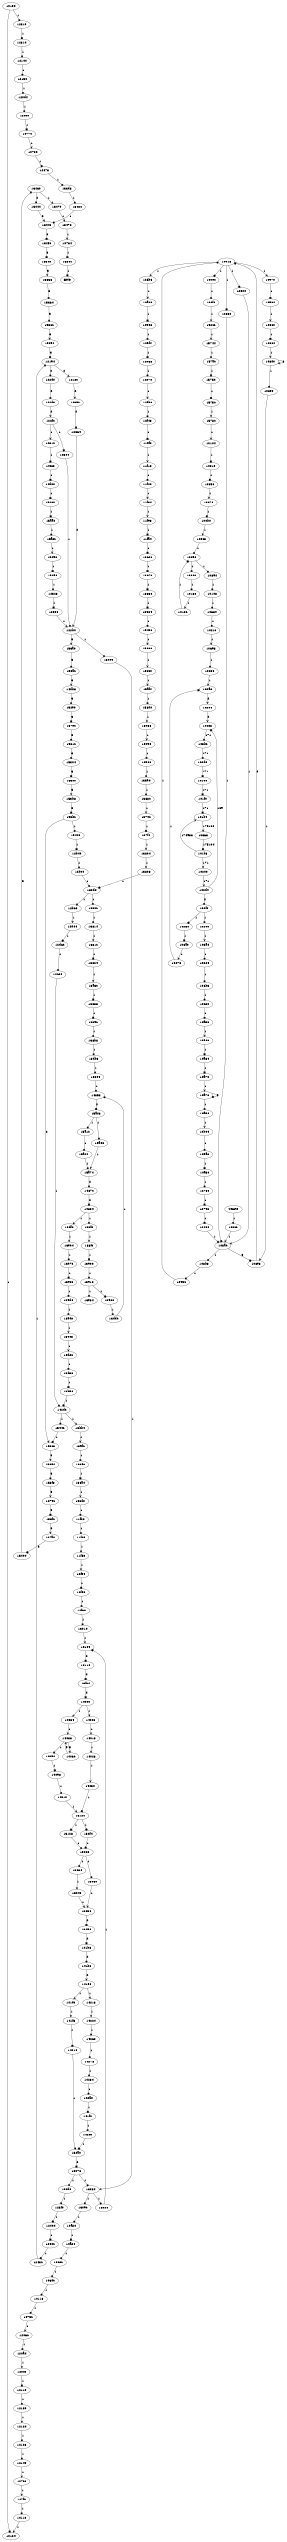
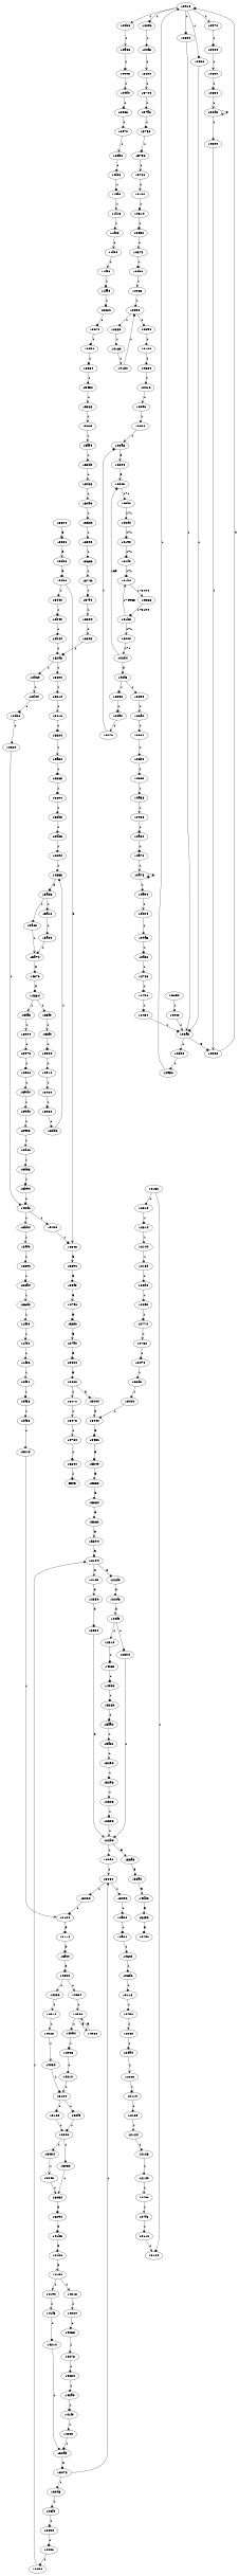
  digraph {
    edge [arrowhead=dot]
    15844
    END
    10784
    13478
    13470
    "142dc"
    "1544c"
    "13bb4"
    "153c8"
    "139fc"
    "153e4"
    "12c24"
    "12d44"
    "12d6c"
    "12b60"
    n16 [label="182d8"]
    "12b44"
    "1380c"
    13814
    "153bc"
    15440
    "12b40"
    12304
    "122b0"
    "153a0"
    "130e4"
    "153ac"
    13084
    13444
    "1344c"
    "1345c"
    15340
    "1279c"
    "153fc"
    "127a0"
    15404
    "1530c"
    "153b8"
    15304
    12194
    "121c0"
    "122d0"
    "1235c"
    "122d8"
    12364
    15394
    15358
    "133d8"
    "1342c"
    10780
    12478
    "120e0"
    10774
    "120d4"
    12810
    12814
    12144
    12150
    10150
    10124
    "127f8"
    "1011c"
    12140
    "127cc"
    12124
    12128
    12180
    12110
    "1206c"
    "120a4"
    "120c0"
    "106dc"
    10118
    "1075c"
    "10a24"
    "106cc"
    "14db8"
    "152e0"
    "10a20"
    "1309c"
    13020
    13104
    12328
    12308
    15298
    "157ec"
-   "1581c"
    15290
    "15aa4"
    "15acc"
    "14cc8"
    "14d00"
    15260
    12310
    "122fc"
    12404
    "1240c"
    "1243c"
    13078
    "130d8"
    "123f0"
    14214
    "132a0"
    "141f8"
    "141ec"
    15364
    "1536c"
    "141e4"
    14218
    14224
    13048
    13054
    13294
    "141b8"
    13034
    13128
    13028
    13030
    14030
    13124
    "132f4"
    14028
    14018
    "11fa4"
    "1362c"
    "1367c"
    "1355c"
    "100f8"
    "152cc"
    15744
    "157ac"
    14858
    "15a08"
    "15a1c"
    "15a48"
    "15a44"
    "15a74"
    "11ef8"
    "11f18"
    "11f20"
    "11f34"
    13888
    "1389c"
    "138b8"
    "13db8"
    "12e70"
    "12ebc"
    "12f48"
    "1016c"
    "1018c"
    10890
    10880
    10894
    "137f4"
    13804
    13808
    "109f4"
    "12e68"
    "102f8"
    "1025c"
    10290
    "106a0"
    "106a4"
    10278
    15750
    "125b8"
    "10a48"
    "109e8"
    "153f8"
    "11f98"
    "1278c"
    12798
    12484
    "108ac"
    "109a8"
    "10a3c"
    "10a70"
    "10a78"
    "10a94"
    "10b04"
    13460
    12500
    "108e8"
    "108b8"
    10918
    "1095c"
    "10a64"
    14278
    14284
    "142a0"
    "141f0"
    10988
    "1085c"
    10878
    "100b0"
    "100c8"
    "106c0"
    "10a58"
    10324
    "106b8"
    "102d4"
    "102c8"
    "103bc"
    "102d0"
    "102a8"
    "102e4"
    "1397c"
    "13e8c"
    "139d4"
    "139dc"
    10108
    14094
    14098
    14010
    "13fc4"
    14000
    "1400c"
    14034
    14088
    "13d2c"
    "13d38"
    "13b94"
    "101b8"
    10200
    "101b4"
    10368
    "136a4"
    "136d0"
    "11fb0"
    "11f44"
    "1578c"
    10104
    10810
    "101f0"
    10970
    "1256c"
    "100ec"
    10984
    "108c0"
    "141bc"
    14268
    "13a3c"
    13900
    13918
    "13e84"
    13930
    "1575c"
    "138fc"
    "1381c"
    13824
    "108d0"
    "108e0"
    START
    "100cc"
    "108c4"
    "11f5c"
    "1021c"
    10698
    10238
    "12f54"
    "12f58"
    10684
    "13e04"
    "1545c"
    15888
    "158c0"
    "15af4"
    "1406c"
    10190
    14884
    "138f0"
    "13df8"
    15490
    "1358c"
    13590
    "1368c"
    13584
    "1487c"
    "12f68"
    "158d0"
    15488
    "138e4"
    "1374c"
    13010
    "13ddc"
    "139e8"
    "1369c"
    13114
    "142cc"
    15844 -> END [arrowhead=box label=1]
    10784 -> 15844 [arrowhead=box label=1]
    13478 -> 10784 [arrowhead=vee label=1]
    13470 -> 13478 [arrowhead=vee label=1]
    "142dc" -> "1544c" [label=1]
    "142dc" -> "13bb4" [arrowhead=vee label=1]
    "1544c" -> "153c8" [arrowhead=box label=1]
    "13bb4" -> "139fc" [arrowhead=vee label=1]
    "153c8" -> "153e4" [arrowhead=vee label=3]
    "139fc" -> "1369c" [label=1]
    "153e4" -> "153f8" [label=3]
    "12c24" -> "142dc" [label=1]
    "12d44" -> "12d6c" [arrowhead=box label=1]
    "12d6c" -> "12c24" [label=1]
    "12b60" -> "12d44" [arrowhead=vee label=1]
    n16 -> "12b60" [label=1]
    n16 -> "1380c" [label=1]
    "12b44" -> n16 [label=1]
    "1380c" -> 13814 [label=1]
    13814 -> "1381c" [arrowhead=vee label=1]
    "153bc" -> "153c8" [arrowhead=vee label=2]
    "153bc" -> 15440 [label=1]
    15440 -> "12b40" [arrowhead=box label=1]
    "12b40" -> "12b44" [label=1]
    12304 -> "122b0" [label=1]
    "122b0" -> "153a0" [arrowhead=vee label=3]
    "122b0" -> "130e4" [label=1]
    "153a0" -> "153ac" [label=3]
    "130e4" -> 13084 [arrowhead=vee label=1]
    "153ac" -> "14db8" [arrowhead=vee label=3]
    13084 -> "1309c" [label=1]
    13084 -> 13020 [label=1]
    13444 -> "1344c" [arrowhead=vee label=2]
    "1344c" -> "1345c" [arrowhead=box label=3]
    "1345c" -> 15340 [arrowhead=box label=3]
    15340 -> 15358 [arrowhead=vee label=3]
    "1279c" -> "153fc" [arrowhead=box label=3]
    "153fc" -> "127a0" [arrowhead=vee label=3]
    "127a0" -> 15404 [arrowhead=box label=3]
    15404 -> 13460 [label=3]
    "1530c" -> "153b8" [arrowhead=vee label=3]
    "153b8" -> "153bc" [arrowhead=box label=3]
    15304 -> "1530c" [arrowhead=box label=3]
    12194 -> "121c0" [arrowhead=vee label=2]
    12194 -> "122d0" [label=2]
    "121c0" -> "1235c" [arrowhead=vee label=2]
    "122d0" -> "122d8" [label=2]
    "1235c" -> 12364 [arrowhead=box label=2]
    "122d8" -> "122fc" [arrowhead=vee label=2]
    12364 -> "122b0" [arrowhead=vee label=2]
    15394 -> 12194 [arrowhead=box label=3]
    15358 -> 15364 [label=3]
    "133d8" -> "1342c" [label=1]
    "1342c" -> "1344c" [label=1]
    10780 -> 12478 [arrowhead=box label=1]
    12478 -> "133d8" [label=1]
    "120e0" -> 10774 [arrowhead=box label=1]
    10774 -> 10780 [arrowhead=vee label=1]
    "120d4" -> "120e0" [label=1]
    12810 -> 12814 [arrowhead=box label=1]
    12814 -> 12144 [label=1]
    12144 -> 12150 [label=1]
    12150 -> "120d4" [label=1]
    10150 -> 12810 [label=1]
    10150 -> 10124 [arrowhead=box label=1]
    "127f8" -> "1011c" [label=1]
    "1011c" -> 10124 [arrowhead=vee label=1]
    12140 -> "127cc" [arrowhead=vee label=1]
    "127cc" -> "127f8" [arrowhead=vee label=1]
    12124 -> 12128 [label=1]
    12128 -> 12140 [label=1]
    12180 -> 12124 [arrowhead=vee label=1]
    12110 -> 12180 [label=1]
    "1206c" -> "120a4" [label=1]
    "120a4" -> "120c0" [arrowhead=vee label=1]
    "120c0" -> 12110 [arrowhead=box label=1]
    "106dc" -> 10118 [label=1]
    10118 -> "1075c" [label=1]
    "1075c" -> "1206c" [arrowhead=vee label=1]
    "10a24" -> "106cc" [label=1]
    "106cc" -> "106dc" [label=1]
    "14db8" -> "152e0" [label=3]
    "152e0" -> "157ec" [arrowhead=box label=3]
    "10a20" -> "10a24" [arrowhead=box label=1]
    "1309c" -> "10a20" [label=1]
    13020 -> 13104 [arrowhead=box label=1]
    13104 -> 13114 [arrowhead=box label=2]
    12328 -> 12308 [arrowhead=box label=1]
    12308 -> "122b0" [arrowhead=vee label=1]
    15298 -> 12328 [label=1]
-   "157ec" -> "1581c" [label=3]
-   "1581c" -> 15304 [label=3]
    15290 -> 15298 [arrowhead=box label=1]
    "15aa4" -> "15acc" [label=1]
    "15acc" -> 15290 [arrowhead=vee label=1]
    "14cc8" -> "14d00" [arrowhead=box label=1]
    "14d00" -> 15260 [arrowhead=box label=1]
    15260 -> "15aa4" [arrowhead=box label=1]
    12310 -> "14cc8" [arrowhead=box label=1]
    "122fc" -> 12304 [arrowhead=box label=1]
    "122fc" -> 12310 [arrowhead=vee label=1]
    12404 -> "1240c" [arrowhead=box label=1]
    "1240c" -> "1243c" [arrowhead=box label=1]
    "1243c" -> 12194 [label=1]
    13078 -> 13084 [label=1]
    13078 -> "130d8" [label=1]
    "130d8" -> "123f0" [label=1]
    "123f0" -> 12404 [arrowhead=box label=1]
    14214 -> "132a0" [label=1]
    "132a0" -> 13078 [arrowhead=box label=2]
    "141f8" -> 14214 [arrowhead=box label=1]
    "141ec" -> "141f8" [arrowhead=vee label=1]
    15364 -> "1536c" [label=3]
    "1536c" -> 15394 [arrowhead=vee label=3]
    "141e4" -> "141ec" [arrowhead=vee label=1]
    "141e4" -> 14218 [arrowhead=vee label=1]
    14218 -> 14224 [arrowhead=vee label=1]
    14224 -> 14268 [label=1]
    13048 -> 13054 [arrowhead=vee label=1]
    13054 -> 13294 [arrowhead=box label=2]
    13294 -> "141b8" [arrowhead=box label=2]
    "141b8" -> "141bc" [label=2]
    13034 -> 13048 [arrowhead=vee label=1]
    13128 -> 13028 [label=1]
    13028 -> 13034 [label=1]
    13028 -> 13030 [label=1]
    13030 -> 13054 [arrowhead=vee label=1]
    14030 -> 13124 [arrowhead=box label=1]
    13124 -> 13128 [arrowhead=box label=1]
    13124 -> "132f4" [arrowhead=box label=1]
    "132f4" -> 13028 [arrowhead=box label=1]
    14028 -> 14030 [arrowhead=vee label=1]
    14018 -> 14028 [arrowhead=vee label=1]
    "11fa4" -> "1362c" [arrowhead=box label=1]
    "1362c" -> "1367c" [arrowhead=box label=1]
    "1367c" -> "1355c" [arrowhead=box label=1]
    "1355c" -> 13584 [arrowhead=box label=1]
    "100f8" -> "152cc" [arrowhead=vee label=1]
    "152cc" -> 15744 [arrowhead=vee label=1]
    15744 -> "157ac" [label=1]
    "157ac" -> 15750 [arrowhead=box label=1]
    14858 -> "15a08" [arrowhead=box label=2]
    "15a08" -> "15a1c" [label=1]
    "15a08" -> "15a48" [label=1]
    "15a1c" -> "15a44" [label=1]
    "15a48" -> "15a74" [arrowhead=vee label=1]
    "15a44" -> "15a74" [label=1]
    "15a74" -> "1487c" [label=2]
    "11ef8" -> "11f18" [arrowhead=vee label=1]
    "11f18" -> "11f20" [label=1]
    "11f20" -> "11f34" [arrowhead=vee label=1]
    "11f34" -> "11f98" [arrowhead=vee label=1]
    13888 -> "1389c" [arrowhead=box label=1]
    "1389c" -> "138b8" [label=1]
    "138b8" -> "13db8" [label=1]
    "13db8" -> "138e4" [label=1]
    "12e70" -> "12ebc" [arrowhead=vee label=1]
    "12ebc" -> "12f48" [label=1]
    "12f48" -> "11ef8" [arrowhead=box label=1]
    "1016c" -> "1018c" [arrowhead=vee label=1]
    "1018c" -> 10890 [arrowhead=box label=1]
    10890 -> 10880 [label=1]
    10890 -> 10894 [label=1]
    10880 -> "1016c" [label=1]
    10894 -> 10108 [label=1]
    "137f4" -> 13804 [arrowhead=vee label=1]
    13804 -> 13808 [arrowhead=vee label=1]
    13808 -> n16 [arrowhead=box label=1]
    "109f4" -> "12e68" [arrowhead=box label=1]
    "12e68" -> "12e70" [label=1]
    "102f8" -> "1025c" [arrowhead=box label=1]
    "102f8" -> 10290 [label=1]
    "1025c" -> "106a0" [arrowhead=box label=1]
    10290 -> "106a4" [arrowhead=vee label=1]
    "106a0" -> 10278 [arrowhead=vee label=1]
    "106a4" -> 10324 [label=1]
    10278 -> "102a8" [arrowhead=box label=1]
    15750 -> "1575c" [arrowhead=box label=1]
    "125b8" -> "10a48" [arrowhead=vee label=1]
    "10a48" -> "109e8" [arrowhead=box label=1]
    "109e8" -> "109f4" [label=1]
    "153f8" -> "1279c" [arrowhead=vee label=3]
    "11f98" -> "11fa4" [arrowhead=box label=1]
    "1278c" -> 12798 [arrowhead=box label=1]
    12798 -> 12484 [arrowhead=box label=1]
    12484 -> "108ac" [arrowhead=box label=1]
    "108ac" -> "108e8" [arrowhead=box label=3]
    "108ac" -> "108b8" [label=1]
    "109a8" -> "10a3c" [arrowhead=box label=1]
    "10a3c" -> "1278c" [label=1]
    "10a70" -> "10a78" [arrowhead=vee label=1]
    "10a78" -> "10a78" [arrowhead=box label=5]
    "10a78" -> "10a94" [label=1]
    "10a94" -> "10b04" [arrowhead=vee label=1]
    "10b04" -> "109a8" [label=1]
    13460 -> 13470 [arrowhead=vee label=1]
    13460 -> 13444 [label=2]
    12500 -> "108ac" [arrowhead=vee label=1]
    "108e8" -> 10918 [arrowhead=box label=4]
    "108b8" -> "1095c" [label=1]
    10918 -> "125b8" [arrowhead=vee label=1]
    10918 -> 12500 [arrowhead=box label=1]
    10918 -> 10970 [arrowhead=vee label=1]
    10918 -> "1256c" [arrowhead=box label=1]
    10918 -> "100ec" [arrowhead=box label=1]
    "1095c" -> 10918 [label=1]
    "10a64" -> "10a70" [arrowhead=box label=1]
    14278 -> 14284 [label=1]
    14284 -> "142a0" [label=1]
    "142a0" -> "141f0" [arrowhead=box label=1]
    "141f0" -> "142cc" [label=1]
    10988 -> "10a64" [arrowhead=box label=1]
    "1085c" -> 10878 [arrowhead=vee label=1]
    10878 -> "100b0" [arrowhead=box label=1]
    "100b0" -> "100c8" [arrowhead=vee label=1]
    "100c8" -> 10890 [label=1]
    "106c0" -> "10a58" [label=1]
    "10a58" -> 10988 [arrowhead=vee label=1]
    10324 -> "106b8" [label=1]
    "106b8" -> "106c0" [label=1]
    "102d4" -> "102f8" [label=2]
    "102d4" -> "102c8" [arrowhead=box label=169]
    "102c8" -> "103bc" [label=171]
    "103bc" -> "102d0" [label=171]
    "102d0" -> 10190 [arrowhead=box label=171]
    "102a8" -> "102e4" [arrowhead=vee label=2]
    "102e4" -> "102c8" [arrowhead=vee label=2]
    "1397c" -> "13e8c" [arrowhead=box label=1]
    "13e8c" -> "139d4" [label=1]
    "139d4" -> "139dc" [label=1]
    "139dc" -> "139e8" [arrowhead=vee label=1]
    10108 -> 10684 [label=1]
    14094 -> 14098 [arrowhead=box label=1]
    14098 -> 14010 [label=1]
    14010 -> 13124 [arrowhead=vee label=1]
    "13fc4" -> 14000 [arrowhead=box label=2]
    14000 -> "1400c" [arrowhead=vee label=1]
    14000 -> 14034 [arrowhead=vee label=1]
    "1400c" -> 14018 [arrowhead=vee label=1]
    14034 -> 14088 [arrowhead=vee label=1]
    14088 -> 14094 [label=1]
    14088 -> "1406c" [arrowhead=vee label=5]
    "13d2c" -> "13d38" [label=1]
    "13d38" -> "13b94" [arrowhead=box label=1]
    "13b94" -> "142dc" [arrowhead=box label=1]
    "101b8" -> 10200 [arrowhead=vee label=171]
    "101b8" -> "101b4" [arrowhead=vee label=174933]
    10200 -> "102d4" [arrowhead=vee label=171]
    "101b4" -> 10368 [arrowhead=vee label=175104]
    10368 -> "101b8" [arrowhead=box label=175104]
    "136a4" -> "136d0" [arrowhead=vee label=1]
    "136d0" -> "11fb0" [label=1]
    "11fb0" -> "11f44" [label=1]
    "11f44" -> "11f5c" [label=1]
    "1578c" -> 10104 [arrowhead=vee label=1]
    10104 -> 10810 [arrowhead=box label=1]
    10810 -> "1085c" [arrowhead=box label=1]
    "101f0" -> "101b4" [arrowhead=box label=171]
    10970 -> 10984 [arrowhead=box label=1]
    "1256c" -> "108ac" [arrowhead=box label=1]
    "100ec" -> "100f8" [label=1]
    10984 -> "108c0" [arrowhead=vee label=1]
    "108c0" -> "108c4" [arrowhead=box label=1]
    "141bc" -> "141e4" [arrowhead=vee label=2]
    14268 -> 14278 [label=1]
    "13a3c" -> 13888 [arrowhead=box label=1]
    13900 -> 13918 [label=1]
    13918 -> "13e84" [label=1]
-   13918 -> 13930 [arrowhead=box label=1]
+   "13e84" -> 13930 [arrowhead=box label=1]
    13930 -> "13ddc" [label=1]
    "1575c" -> "1578c" [arrowhead=vee label=1]
    "138fc" -> 13900 [arrowhead=box label=1]
    "1381c" -> 13824 [arrowhead=box label=1]
    13824 -> "13a3c" [arrowhead=vee label=1]
    "108d0" -> "108d0" [arrowhead=vee label=8]
    "108d0" -> "108e0" [label=1]
    "108e0" -> "108e8" [arrowhead=vee label=1]
    START -> "100cc" [label=1]
    "100cc" -> "108ac" [arrowhead=vee label=1]
    "108c4" -> "108d0" [arrowhead=vee label=1]
    "11f5c" -> "12f54" [arrowhead=vee label=1]
    "1021c" -> 10698 [arrowhead=vee label=1]
    10698 -> 10238 [label=1]
    10238 -> "102a8" [arrowhead=vee label=1]
    "12f54" -> "12f58" [arrowhead=box label=1]
    "12f58" -> "12f68" [label=1]
    10684 -> "1021c" [label=1]
    "13e04" -> "1397c" [label=1]
    "1545c" -> 15888 [arrowhead=vee label=1]
    15888 -> "158c0" [arrowhead=vee label=1]
    "158c0" -> "15af4" [arrowhead=vee label=1]
    "15af4" -> "158d0" [label=1]
    "1406c" -> 14088 [arrowhead=vee label=5]
    10190 -> "101f0" [arrowhead=box label=171]
    14884 -> "138f0" [label=1]
    14884 -> "13df8" [arrowhead=vee label=1]
    "138f0" -> "138fc" [arrowhead=vee label=1]
    "13df8" -> "13e04" [arrowhead=vee label=1]
    15490 -> "1358c" [label=1]
    "1358c" -> 13590 [label=1]
    13590 -> "1368c" [label=1]
    "1368c" -> "1374c" [arrowhead=vee label=1]
    13584 -> "1545c" [label=1]
    "1487c" -> 14884 [arrowhead=box label=2]
    "12f68" -> 13010 [label=1]
    "158d0" -> 15488 [arrowhead=vee label=1]
    15488 -> 15490 [arrowhead=vee label=1]
    "138e4" -> 14858 [label=1]
    "1374c" -> "137f4" [arrowhead=box label=1]
    13010 -> 13104 [arrowhead=vee label=1]
    "13ddc" -> 14858 [label=1]
    "139e8" -> "13d2c" [arrowhead=vee label=1]
    "1369c" -> "136a4" [arrowhead=box label=1]
    13114 -> "13fc4" [arrowhead=box label=2]
    "142cc" -> "132a0" [arrowhead=box label=1]
  }
